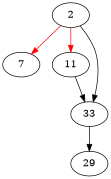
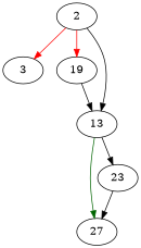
  strict digraph {
    2 [entry=true]
-   7
-   11
-   13 [label=33]
-   23 [label=29]
+   7 [label=3]
+   11 [label=19]
+   13
+   27
+   23
    2 -> 7 [color=red cond=true]
    2 -> 11 [color=red cond=false]
    2 -> 13
    11 -> 13
+   13 -> 27 [color=darkgreen cond=true]
    13 -> 23 [color=black cond=false]
+   23 -> 27
  }
